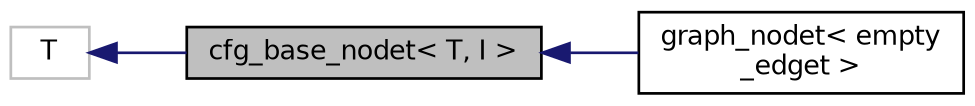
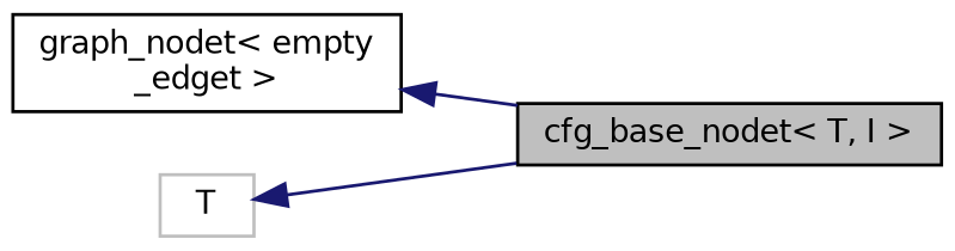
  digraph {
    rankdir=LR
    node [color=black fontname=Helvetica fontsize=10 shape=record]
    edge [color=midnightblue dir=back fontname=Helvetica fontsize=10 labelfontname=Helvetica labelfontsize=10 style=solid]
    n1 [fillcolor=grey75 fontcolor=black height=0.2 label="cfg_base_nodet\< T, I \>" style=filled width=0.4]
    n2 [height=0.2 label="graph_nodet\< empty\l_edget \>" width=0.4]
    n3 [color=grey75 height=0.2 label=T width=0.4]
-   n1 -> n2
+   n2 -> n1
    n3 -> n1
  }
